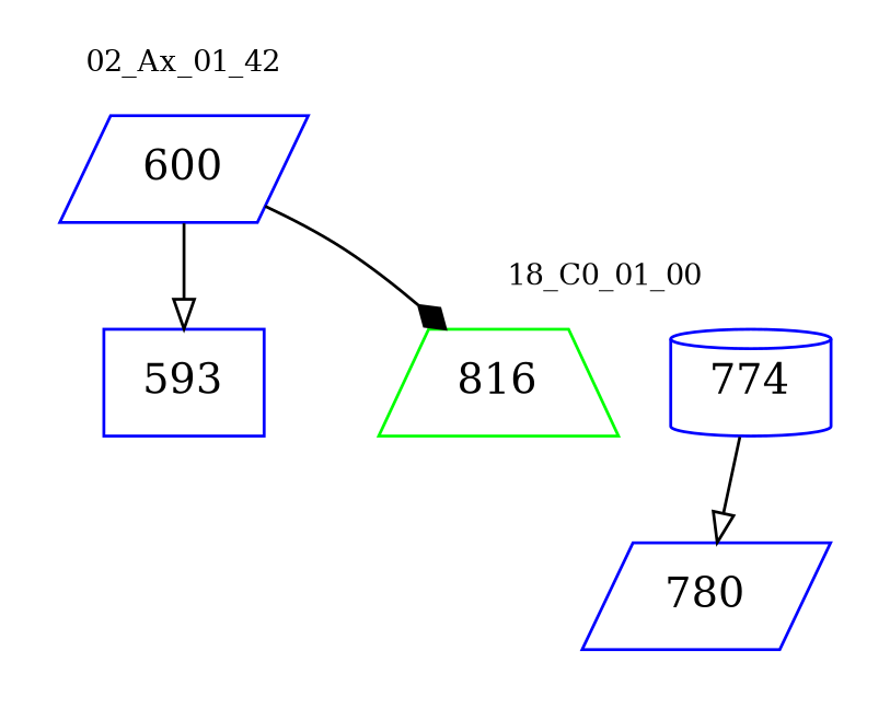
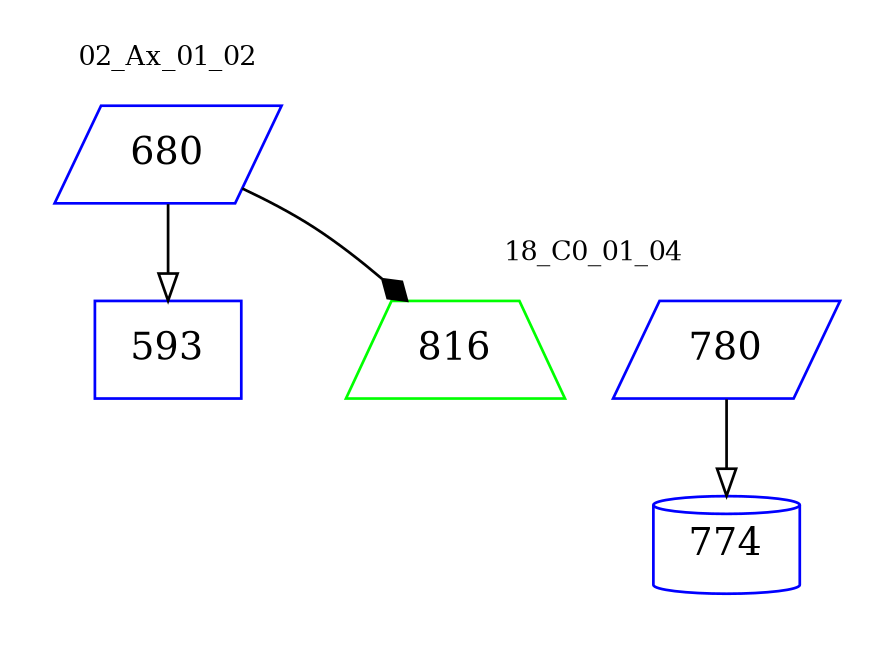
  digraph {
    node [color=blue shape=parallelogram]
    edge [arrowhead=onormal color=black]
-   n1 [label=600]
+   n1 [label=680]
    n2 [label=593 shape=box]
    n3 [label=780]
    n4 [label=774 shape=cylinder]
    n5 [color=green label=816 shape=trapezium]
    subgraph cluster_1 {
      color=white
      fontsize=10
-     label="02_Ax_01_42"
+     label="02_Ax_01_02"
      n1
      n2
    }
    subgraph cluster_2 {
      color=white
      fontsize=10
-     label="18_C0_01_00"
+     label="18_C0_01_04"
      n3
      n4
      n5
    }
    n1 -> n2
    n1 -> n5 [arrowhead=diamond]
-   n4 -> n3
+   n3 -> n4
  }
